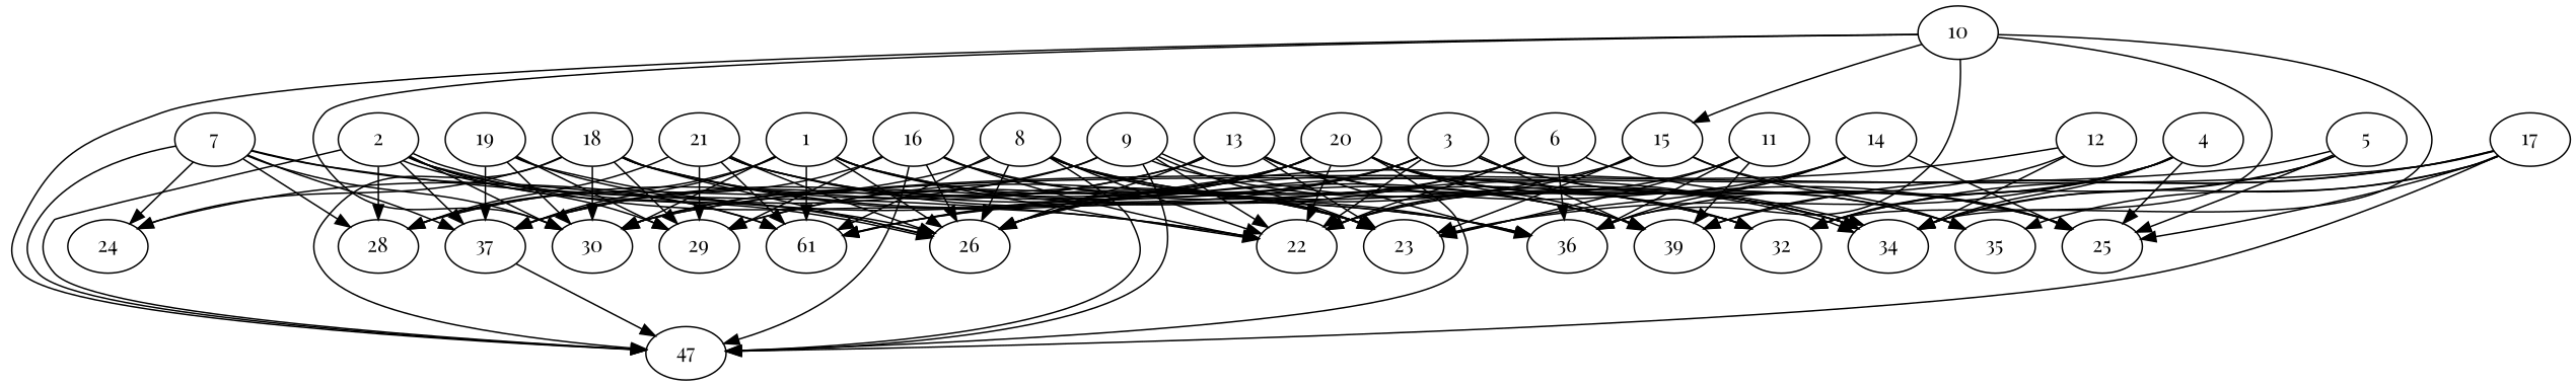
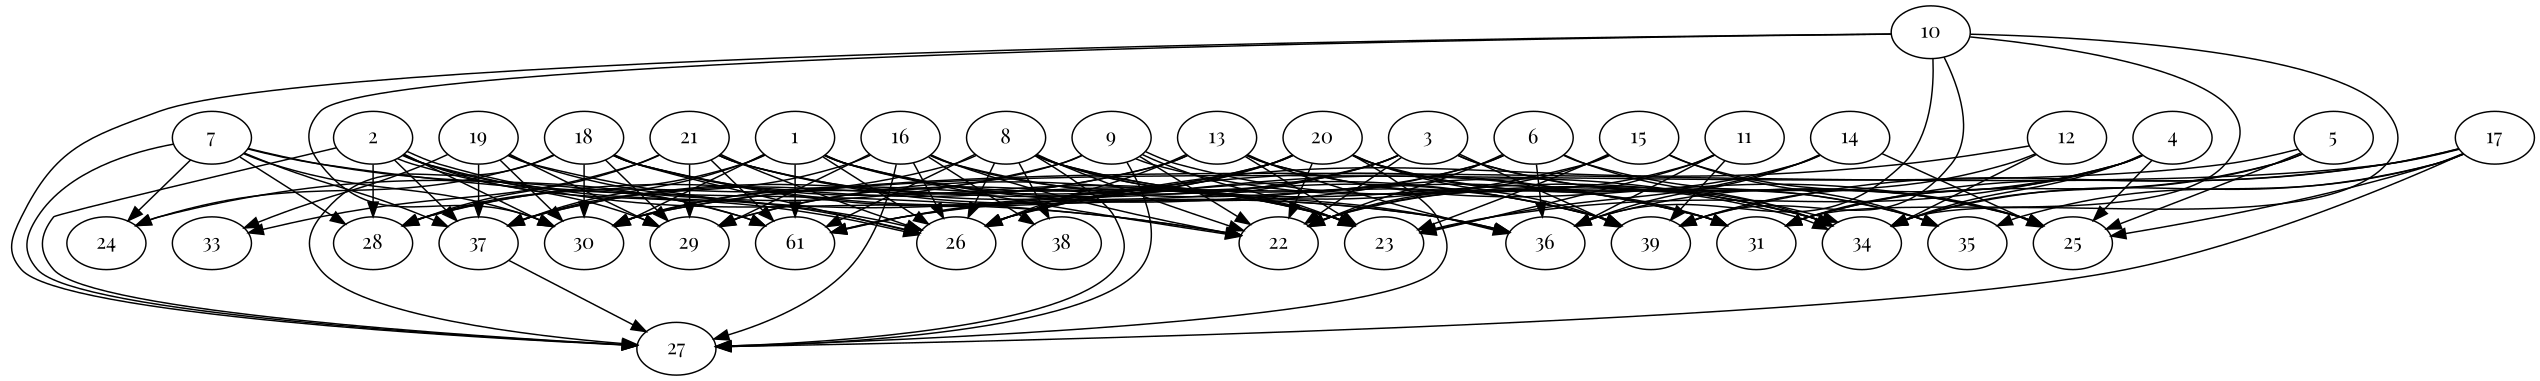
  digraph {
    fontname="Playfair Display"
    node [alpha=0.16 fontname="Playfair Display"]
    edge [fontname="Playfair Display"]
    1 [alpha=0.19 expect_size=15025124859362485993472]
    22 [alpha=0.14 expect_size=12835393848357519622144]
    23 [alpha=0.12 expect_size=16878044980527258140672]
    26 [alpha=0.05 expect_size=145664665311926784]
    28 [expect_size=7166775146924554059776]
    30 [alpha=0.00 expect_size=120659284285156880]
    n7 [alpha=0.08 expect_size=4277545538568972 label=61]
    34 [alpha=0.11 expect_size=4462674985638026018816]
    37 [alpha=0.06 expect_size=5166708088277071]
    39 [expect_size=6296269019282312192]
-   27 [expect_size=202701326182700160 label=47]
+   27 [expect_size=202701326182700160]
    2 [alpha=0.00 expect_size=1622002433997360640]
    29 [expect_size=178963394691021280]
    3 [alpha=0.10 expect_size=1248599843816774656]
    25 [alpha=0.12 expect_size=3885738200830449152]
    35 [alpha=0.04 expect_size=1946206325309306368]
    4 [expect_size=1115805570760753024]
-   32 [alpha=0.13 expect_size=522608599089633664]
+   32 [alpha=0.13 expect_size=522608599089633664 label=31]
    36 [expect_size=7018054316868959232]
    5 [alpha=0.11 expect_size=11739990747229850697728]
    6 [alpha=0.02 expect_size=42558332699292456]
    7 [alpha=0.10 expect_size=16746831745229644627968]
    24 [alpha=0.13 expect_size=38124443982709320]
    8 [alpha=0.07 expect_size=13503579262956860]
+   38 [alpha=0.07 expect_size=516746264562626880]
    9 [alpha=0.07 expect_size=12993765353947725299712]
    10 [alpha=0.06 expect_size=91612378478934560]
    11 [alpha=0.02 expect_size=52895587200656608]
    12 [expect_size=131276288734054784]
    13 [alpha=0.19 expect_size=1496540632482907904]
    14 [alpha=0.01 expect_size=5733772855748738]
    15 [alpha=0.06 expect_size=131688949887920736]
    16 [alpha=0.10 expect_size=5598159916143032139776]
    17 [alpha=0.06 expect_size=934921300769496891392]
    18 [alpha=0.20 expect_size=217376631807283298304]
    19 [alpha=0.05 expect_size=830992363486559104]
+   33 [alpha=0.11 expect_size=3610195787776000000000]
    20 [alpha=0.09 expect_size=10245177588601176064]
    21 [alpha=0.04 expect_size=349671926926080448]
    1 -> 22
    1 -> 23
    1 -> 26
    1 -> 28
    1 -> 30
    1 -> n7
    1 -> 34
    1 -> 37
    1 -> 39
    37 -> 27
    2 -> 22
    2 -> 26
    2 -> 26
    2 -> 28
    2 -> 30
    2 -> n7
    2 -> 37
    2 -> 27
    2 -> 29
    3 -> 22
    3 -> 26
    3 -> n7
    3 -> 39
    3 -> 29
    3 -> 25
    3 -> 35
    4 -> 23
    4 -> 34
    4 -> 25
    4 -> 32
    4 -> 36
    5 -> 30
    5 -> 34
    5 -> 25
    5 -> 32
    6 -> 22
    6 -> 26
    6 -> n7
-   20 -> 34
+   6 -> 34
    6 -> 25
    6 -> 36
    7 -> 22
    7 -> 28
    7 -> 30
    7 -> n7
    7 -> 37
    7 -> 27
    7 -> 24
    8 -> 22
    8 -> 23
    8 -> 26
    8 -> 28
    8 -> n7
    8 -> 34
    8 -> 39
    8 -> 27
    8 -> 36
+   8 -> 38
    9 -> 22
    9 -> 23
    9 -> 30
    9 -> 34
    9 -> 34
    9 -> 27
    9 -> 24
    10 -> 30
    10 -> 34
-   10 -> 15
+   10 -> 39
    10 -> 27
    10 -> 32
    10 -> 36
    11 -> 22
    11 -> 23
    11 -> 39
    11 -> 36
    12 -> 26
    12 -> 34
    12 -> 39
    13 -> 23
    13 -> 26
    13 -> 28
    13 -> 34
    13 -> 37
    13 -> 25
    13 -> 36
    14 -> 22
    14 -> 23
    14 -> 25
    14 -> 36
    15 -> 22
    15 -> 23
    15 -> 29
    15 -> 25
    15 -> 35
    16 -> 22
    16 -> 23
    16 -> 26
    16 -> 37
    16 -> 27
    16 -> 29
    16 -> 32
+   16 -> 38
    17 -> 30
    17 -> 34
    17 -> 39
    17 -> 27
    17 -> 25
    17 -> 35
    17 -> 32
    18 -> 23
    18 -> 26
    18 -> 30
    18 -> 27
    18 -> 29
    18 -> 32
    18 -> 36
    18 -> 24
    19 -> 26
    19 -> 30
    19 -> 37
    19 -> 29
    19 -> 32
+   19 -> 33
    20 -> 22
    20 -> 26
    20 -> 30
    20 -> n7
    20 -> 37
    20 -> 39
    20 -> 27
    20 -> 35
    20 -> 32
    21 -> 23
    21 -> 26
    21 -> 28
    21 -> n7
    21 -> 39
    21 -> 29
    21 -> 36
+   21 -> 33
  }
